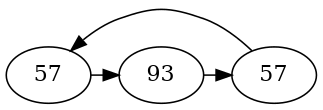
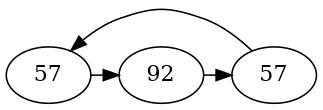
  digraph {
    edge [constraint=false]
    n1 [label=57]
-   n2 [label=93]
+   n2 [label=92]
    n3 [label=57]
    n1 -> n2
    n2 -> n3
    n3 -> n1
  }
